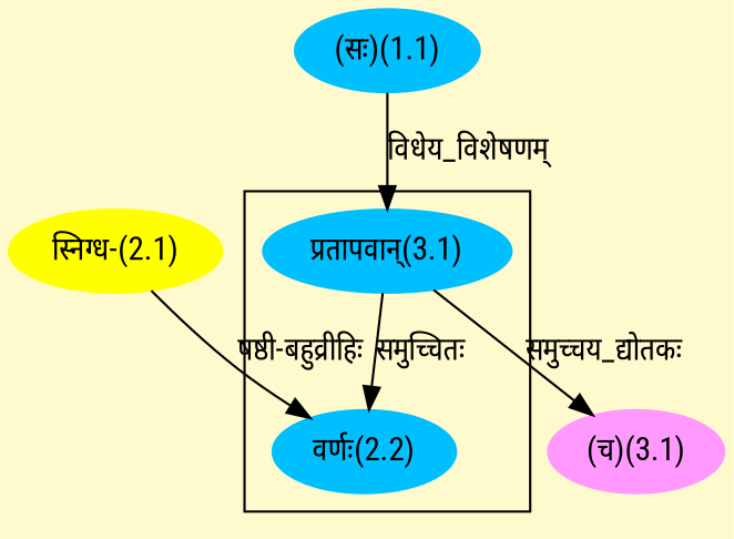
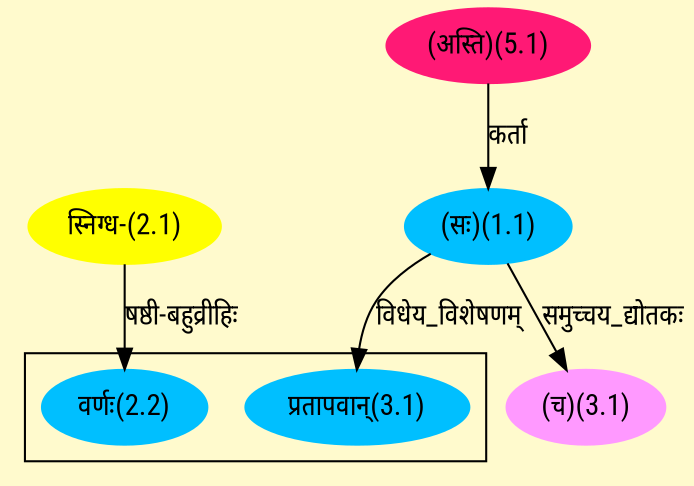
  digraph {
    bgcolor=lemonchiffon1
    compound=true
    fontname="Roboto Condensed"
    rankdir=BT
    node [color="#00BFFF" fontname="Roboto Condensed" style=filled]
    edge [dir=back fontname="Roboto Condensed"]
    n1 [label="वर्णः(2.2)"]
    n2 [label="प्रतापवान्(3.1)"]
    n3 [color="#FFFF00" label="स्निग्ध-(2.1)"]
    n4 [label="(सः)(1.1)"]
+   n5 [color="#FF1975" label="(अस्ति)(5.1)"]
    n6 [color="#FF99FF" label="(च)(3.1)"]
    subgraph cluster_1 {
      n1
      n2
    }
-   n1 -> n2 [label="समुच्चितः"]
    n1 -> n3 [label="षष्ठी-बहुव्रीहिः"]
    n2 -> n4 [label="विधेय_विशेषणम्"]
-   n6 -> n2 [label="समुच्चय_द्योतकः"]
+   n4 -> n5 [label="कर्ता"]
+   n6 -> n4 [label="समुच्चय_द्योतकः"]
  }
